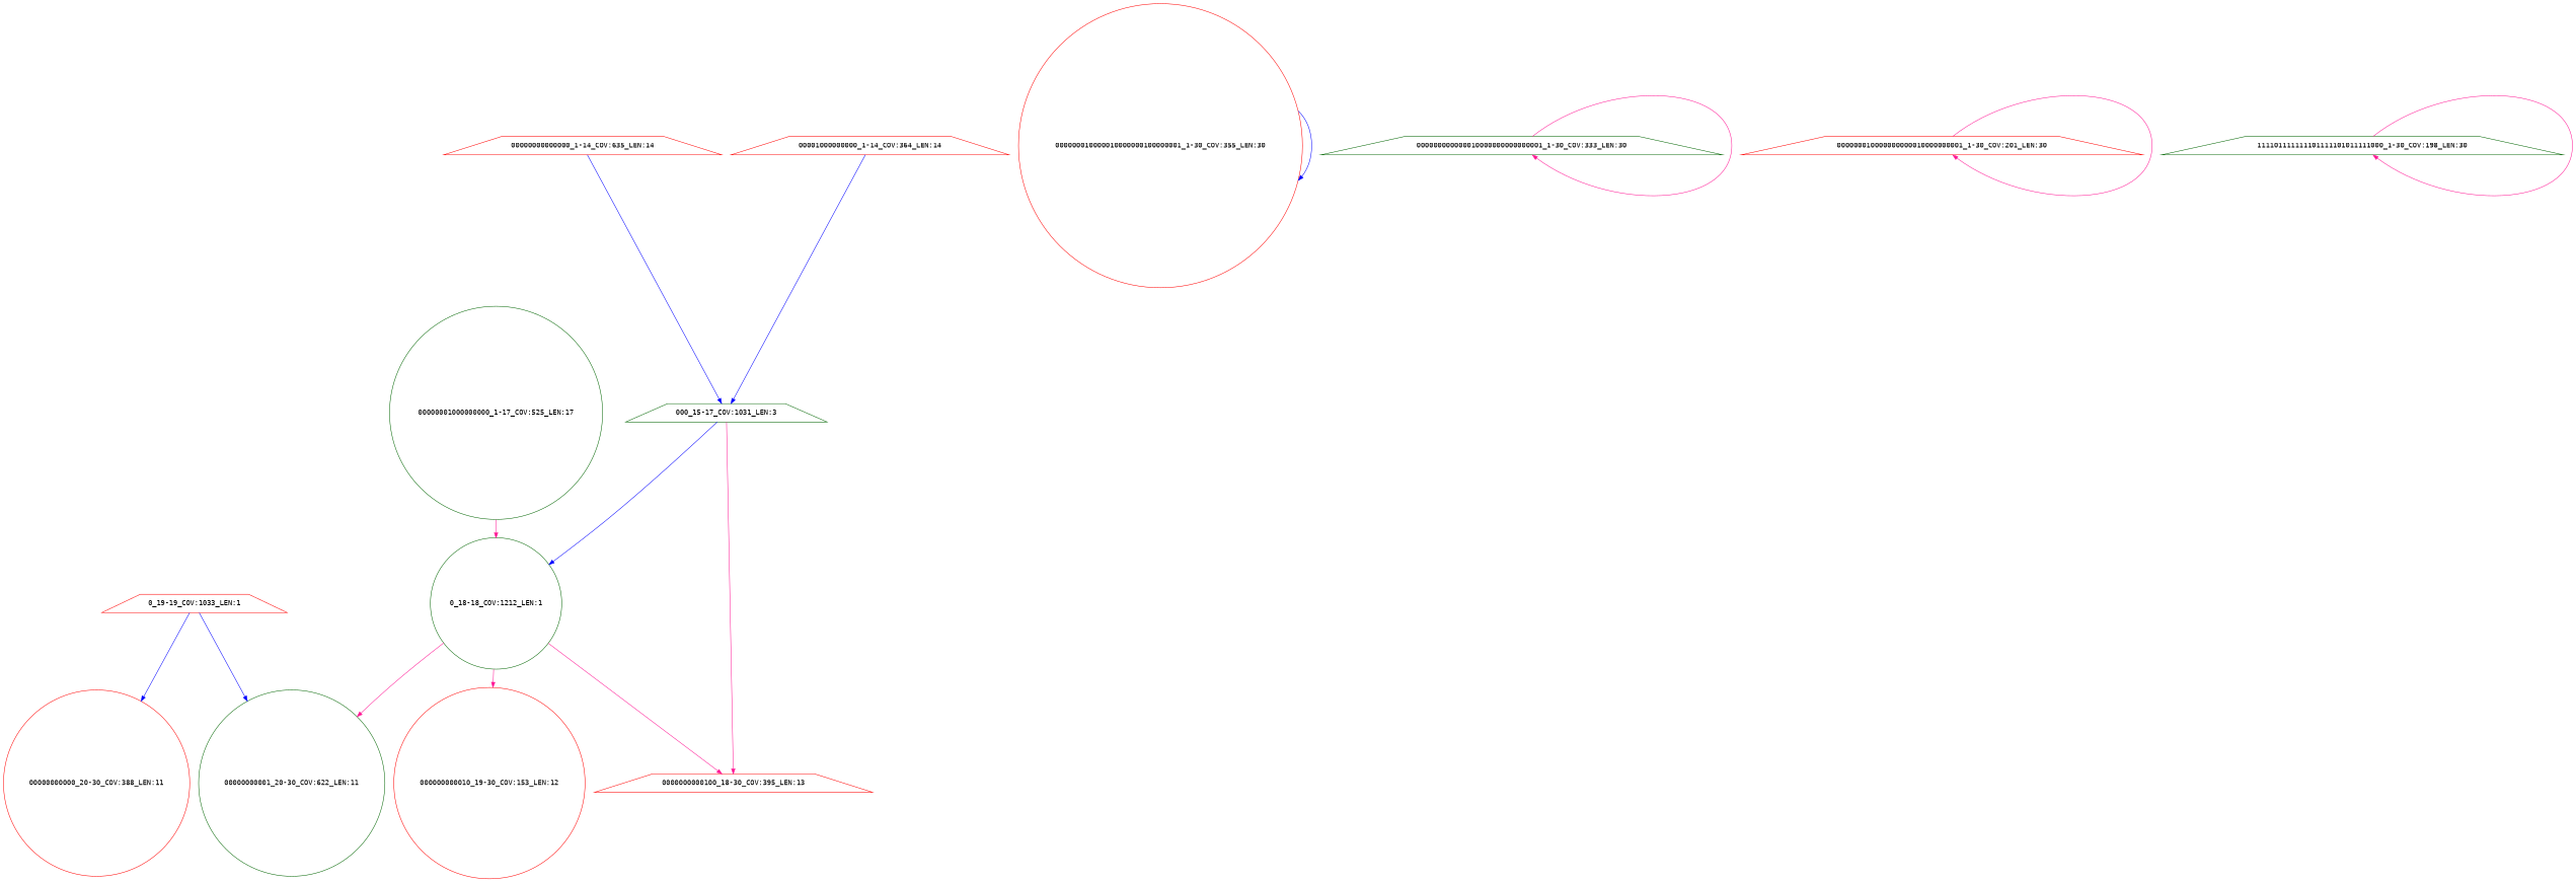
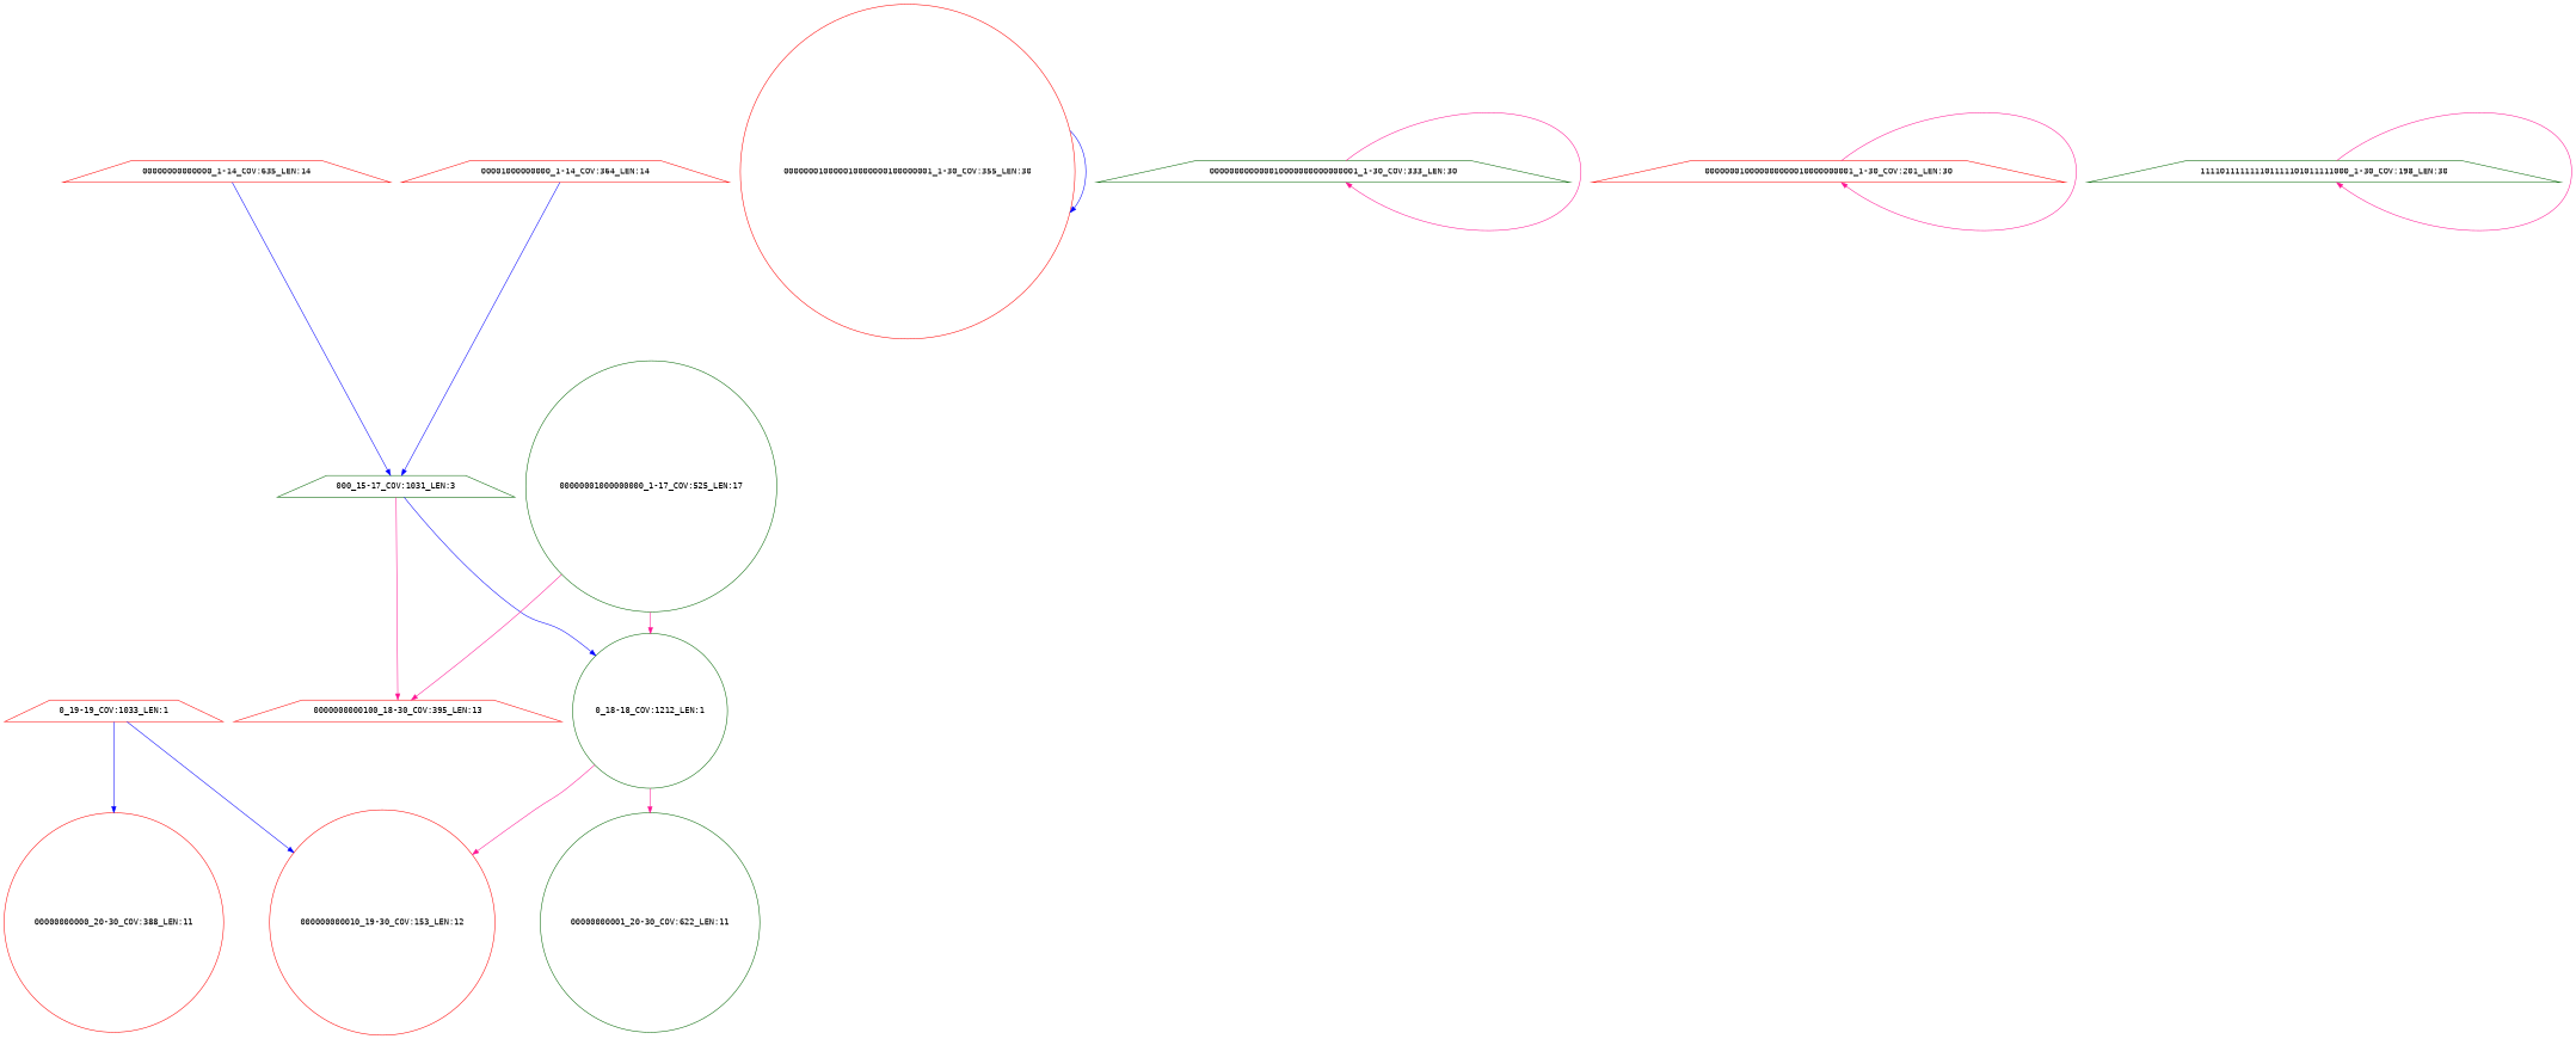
  digraph {
    fontname="DejaVu Sans Mono"
    node [color=red fontname="DejaVu Sans Mono" shape=trapezium]
    edge [color=deeppink fontname="DejaVu Sans Mono"]
    "0_18-18_COV:1212_LEN:1" [color=darkgreen shape=circle]
    "000000000010_19-30_COV:153_LEN:12" [shape=circle]
    "00000000001_20-30_COV:622_LEN:11" [color=darkgreen shape=circle]
    "0_19-19_COV:1033_LEN:1"
    "00000000000_20-30_COV:388_LEN:11" [shape=circle]
    "000000010000010000000100000001_1-30_COV:355_LEN:30" [shape=circle]
    "000_15-17_COV:1031_LEN:3" [color=darkgreen]
    "00000000000000_1-14_COV:635_LEN:14"
    "0000000000100_18-30_COV:395_LEN:13"
    "00001000000000_1-14_COV:364_LEN:14"
    n11 [color=darkgreen label="000000000000010000000000000001_1-30_COV:333_LEN:30"]
    "000000010000000000010000000001_1-30_COV:201_LEN:30"
    "00000001000000000_1-17_COV:525_LEN:17" [color=darkgreen shape=circle]
    "111101111111101111101011111000_1-30_COV:198_LEN:30" [color=darkgreen]
    "0_18-18_COV:1212_LEN:1" -> "000000000010_19-30_COV:153_LEN:12"
    "0_18-18_COV:1212_LEN:1" -> "00000000001_20-30_COV:622_LEN:11"
-   "0_19-19_COV:1033_LEN:1" -> "00000000001_20-30_COV:622_LEN:11" [color=blue]
+   "0_19-19_COV:1033_LEN:1" -> "000000000010_19-30_COV:153_LEN:12" [color=blue]
    "0_19-19_COV:1033_LEN:1" -> "00000000000_20-30_COV:388_LEN:11" [color=blue]
    "000000010000010000000100000001_1-30_COV:355_LEN:30" -> "000000010000010000000100000001_1-30_COV:355_LEN:30" [color=blue]
    "000_15-17_COV:1031_LEN:3" -> "0_18-18_COV:1212_LEN:1" [color=blue]
    "000_15-17_COV:1031_LEN:3" -> "0000000000100_18-30_COV:395_LEN:13"
    "00000000000000_1-14_COV:635_LEN:14" -> "000_15-17_COV:1031_LEN:3" [color=blue]
    "00001000000000_1-14_COV:364_LEN:14" -> "000_15-17_COV:1031_LEN:3" [color=blue]
    n11 -> n11
    "000000010000000000010000000001_1-30_COV:201_LEN:30" -> "000000010000000000010000000001_1-30_COV:201_LEN:30"
    "00000001000000000_1-17_COV:525_LEN:17" -> "0_18-18_COV:1212_LEN:1"
-   "0_18-18_COV:1212_LEN:1" -> "0000000000100_18-30_COV:395_LEN:13"
+   "00000001000000000_1-17_COV:525_LEN:17" -> "0000000000100_18-30_COV:395_LEN:13"
    "111101111111101111101011111000_1-30_COV:198_LEN:30" -> "111101111111101111101011111000_1-30_COV:198_LEN:30"
  }
